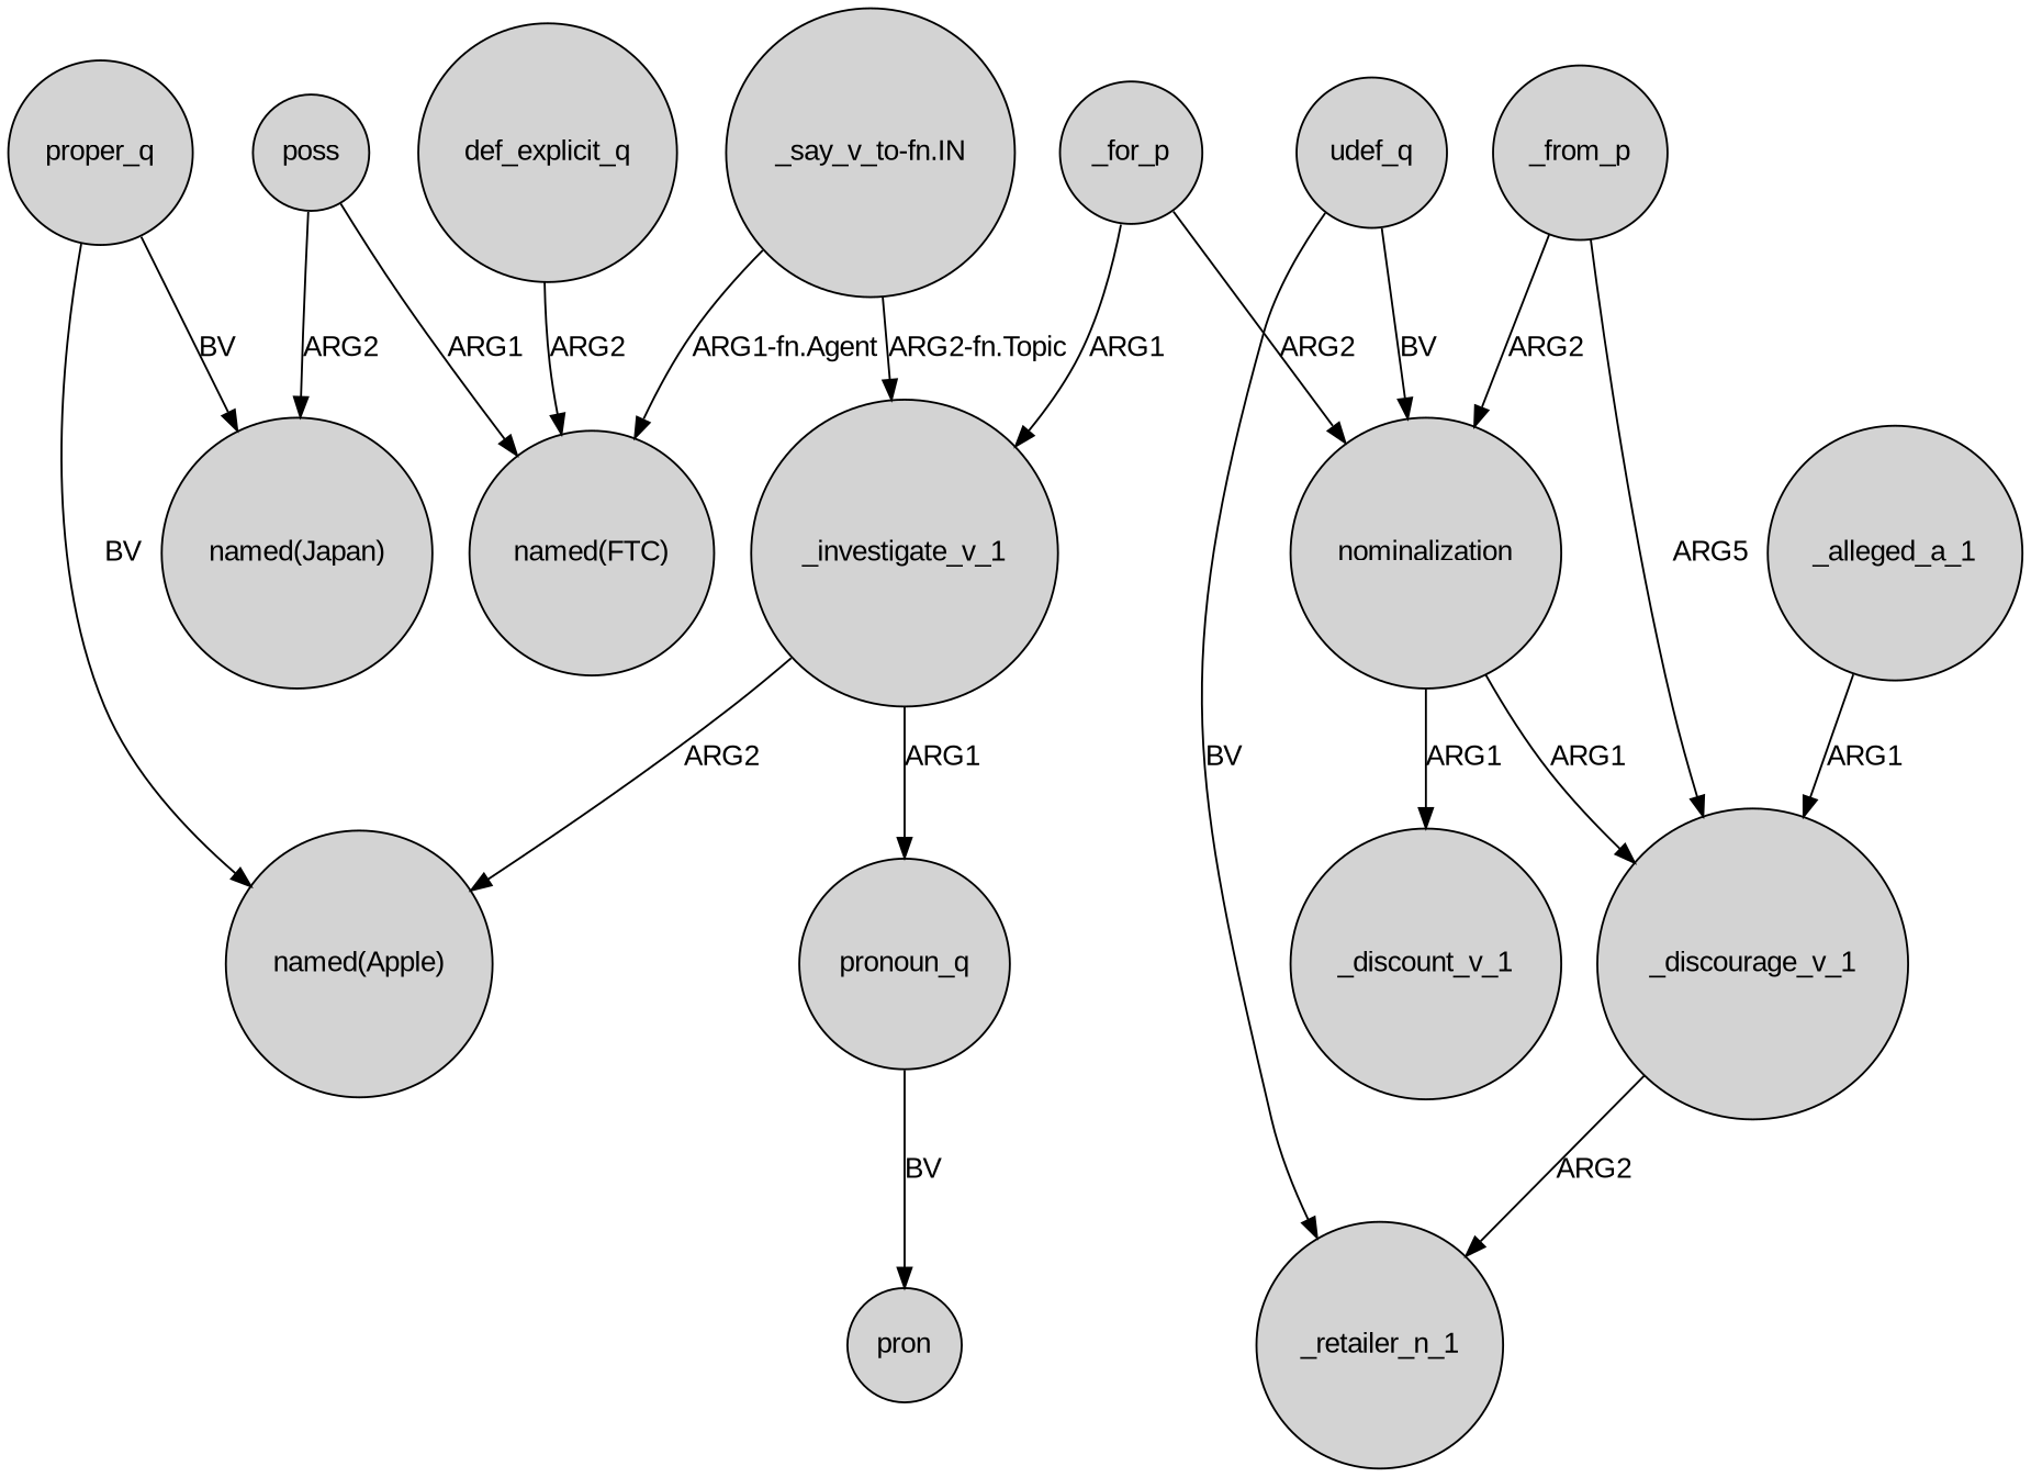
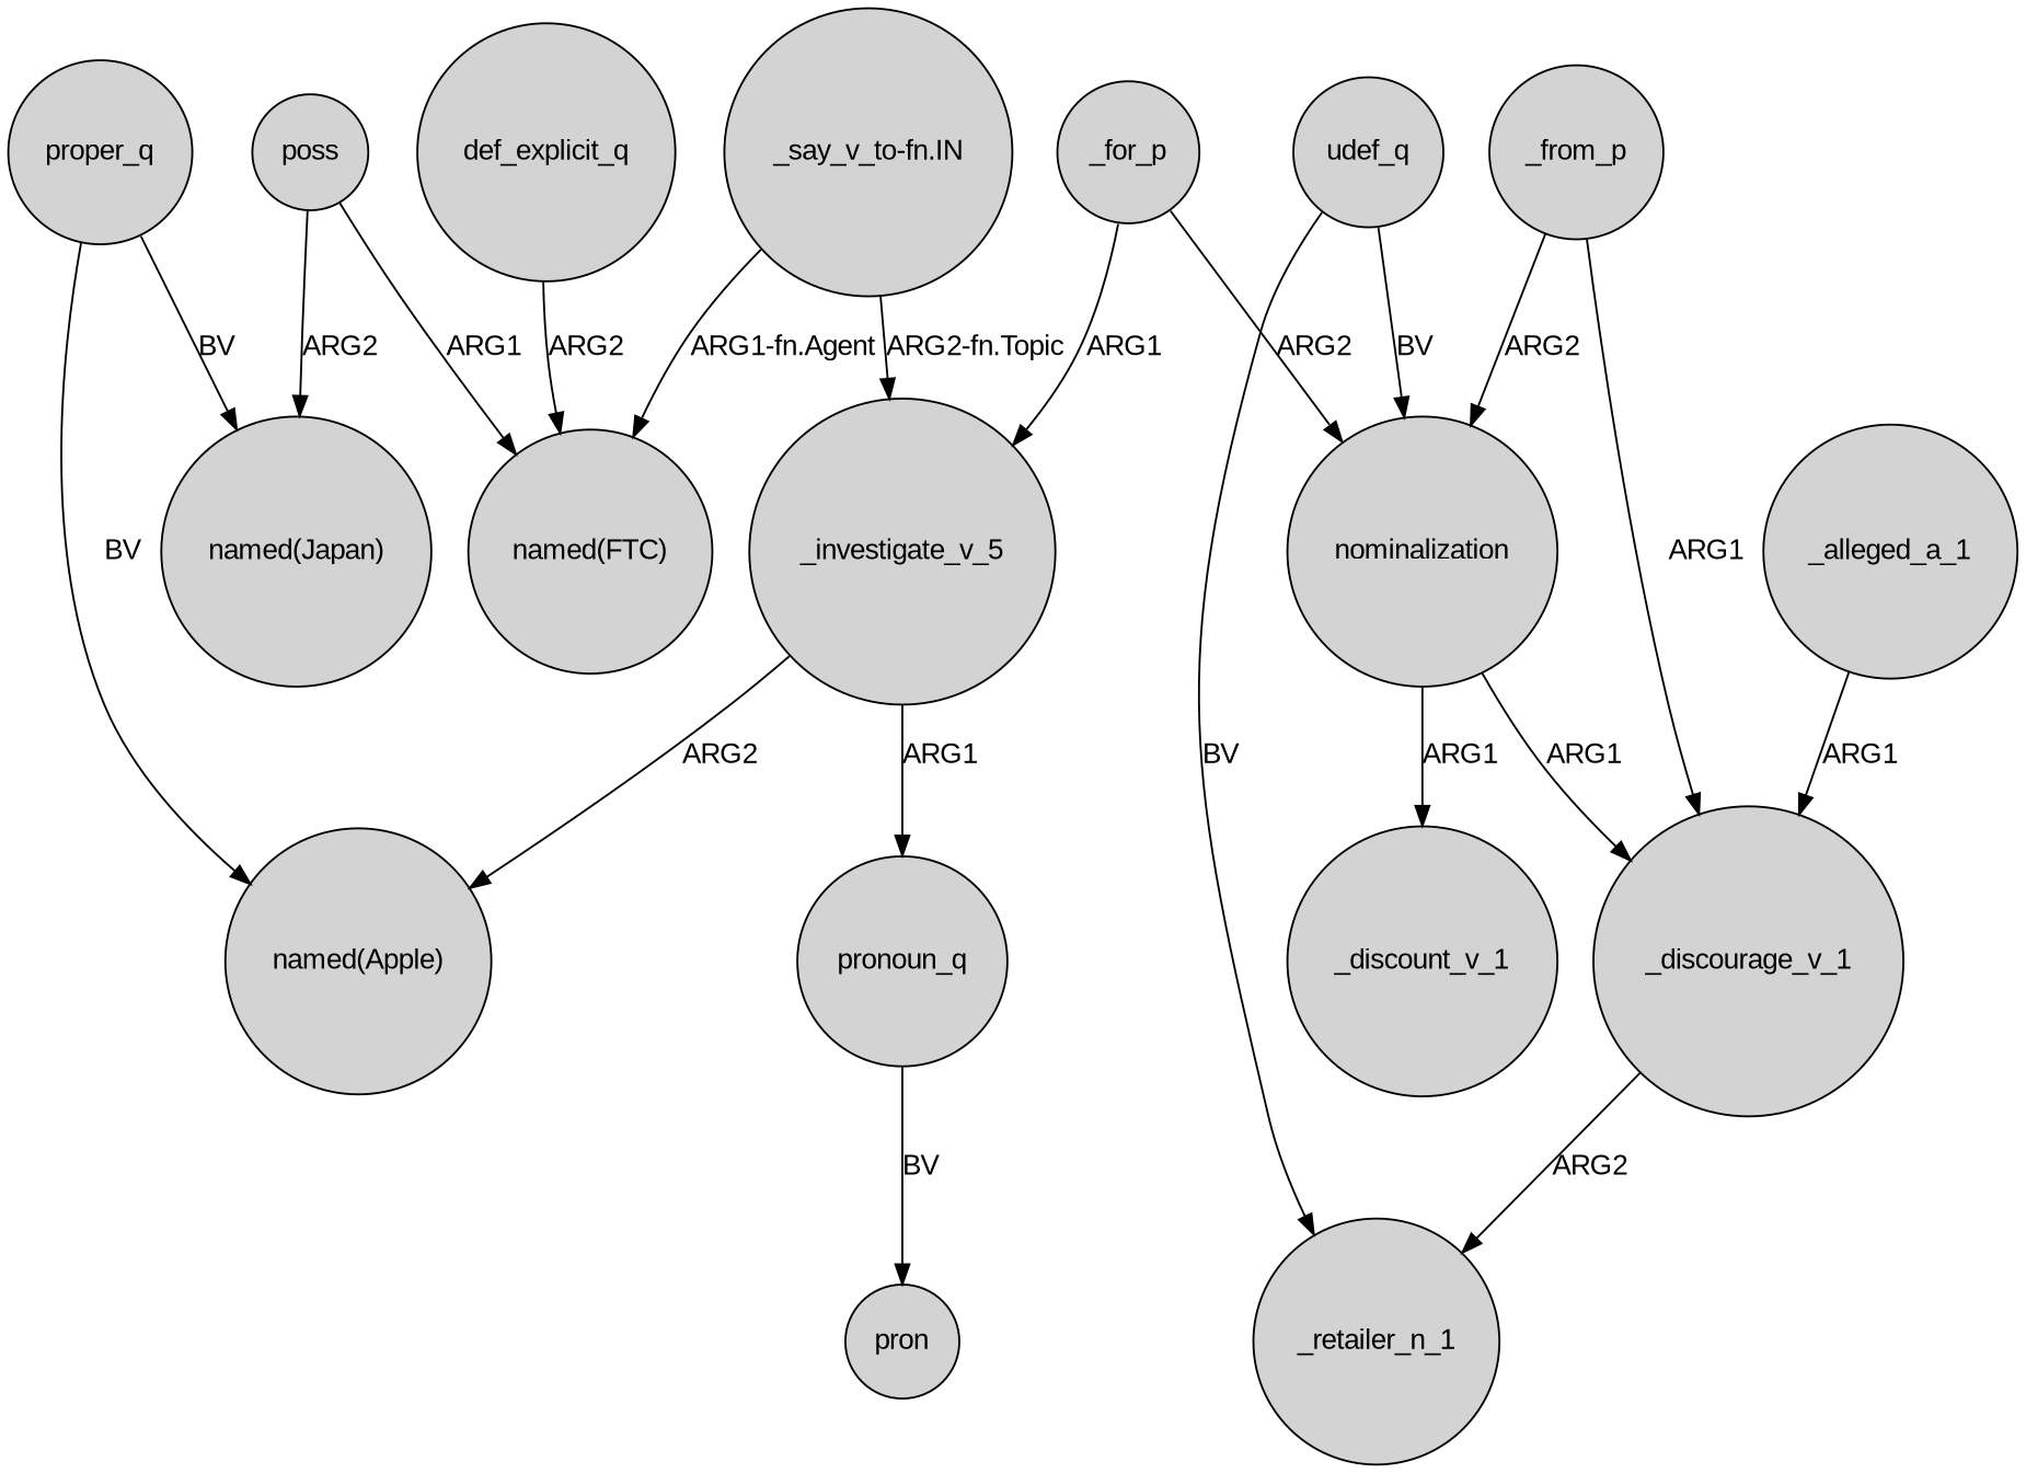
  digraph {
    fontname="Liberation Sans"
    node [fontname="Liberation Sans" shape=circle style=filled]
    edge [fontname="Liberation Sans"]
-   _investigate_v_1
+   _investigate_v_1 [label=_investigate_v_5]
    "named(Apple)"
    pronoun_q
    def_explicit_q
    "named(FTC)"
    proper_q
    "named(Japan)"
    _for_p
    nominalization
    _discourage_v_1
    _discount_v_1
    _retailer_n_1
    "_say_v_to-fn.IN"
    _from_p
    pron
    poss
    udef_q
    _alleged_a_1
    _investigate_v_1 -> "named(Apple)" [label=ARG2]
    _investigate_v_1 -> pronoun_q [label=ARG1]
    pronoun_q -> pron [label=BV]
    def_explicit_q -> "named(FTC)" [label=ARG2]
    proper_q -> "named(Apple)" [label=BV]
    proper_q -> "named(Japan)" [label=BV]
    _for_p -> _investigate_v_1 [label=ARG1]
    _for_p -> nominalization [label=ARG2]
    nominalization -> _discourage_v_1 [label=ARG1]
    nominalization -> _discount_v_1 [label=ARG1]
    _discourage_v_1 -> _retailer_n_1 [label=ARG2]
    "_say_v_to-fn.IN" -> _investigate_v_1 [label="ARG2-fn.Topic"]
    "_say_v_to-fn.IN" -> "named(FTC)" [label="ARG1-fn.Agent"]
    _from_p -> nominalization [label=ARG2]
-   _from_p -> _discourage_v_1 [label=ARG5]
+   _from_p -> _discourage_v_1 [label=ARG1]
    poss -> "named(FTC)" [label=ARG1]
    poss -> "named(Japan)" [label=ARG2]
    udef_q -> nominalization [label=BV]
    udef_q -> _retailer_n_1 [label=BV]
    _alleged_a_1 -> _discourage_v_1 [label=ARG1]
  }
